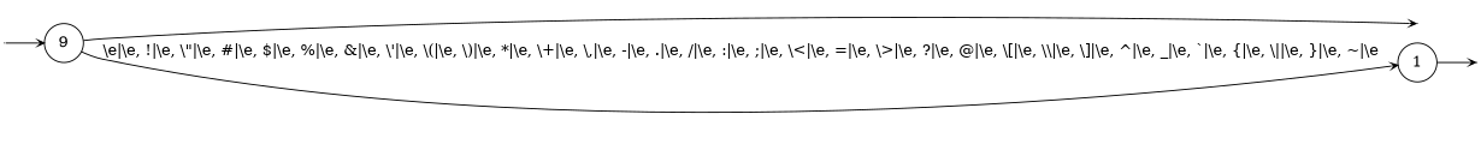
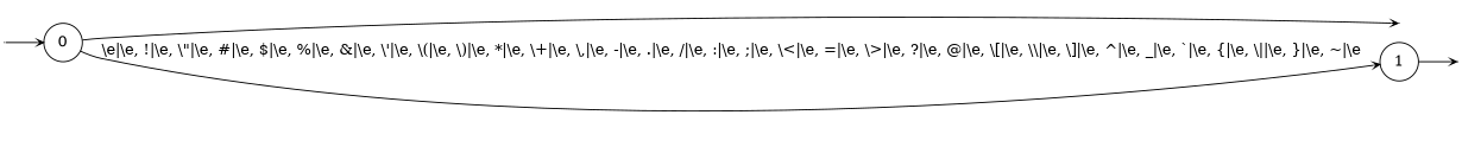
  digraph {
    rankdir=LR
    vcsn_context="[!\"#$%&\\'()*+\\,\\-./:;\\<=\\>?@\\[\\\\\\]^_`{\\|}~]? × []? → 𝔹"
    node [shape=point]
    edge [arrowhead=vee arrowsize=.6]
    I0 [width=0]
    F0 [width=0]
    F1 [width=0]
-   0 [shape=circle style=rounded width=0.5 label=9]
+   0 [shape=circle style=rounded width=0.5]
    1 [shape=circle style=rounded width=0.5]
    subgraph sub_1 {
      I0
      F0
      F1
    }
    subgraph sub_2 {
      0
      1
    }
    I0 -> 0
    0 -> F0
    0 -> 1 [label="\\e|\\e, !|\\e, \\\"|\\e, #|\\e, $|\\e, %|\\e, &|\\e, \\'|\\e, \\(|\\e, \\)|\\e, *|\\e, \\+|\\e, \\,|\\e, -|\\e, .|\\e, /|\\e, :|\\e, ;|\\e, \\<|\\e, =|\\e, \\>|\\e, ?|\\e, @|\\e, \\[|\\e, \\\\|\\e, \\]|\\e, ^|\\e, _|\\e, `|\\e, {|\\e, \\||\\e, }|\\e, ~|\\e"]
    1 -> F1
  }
